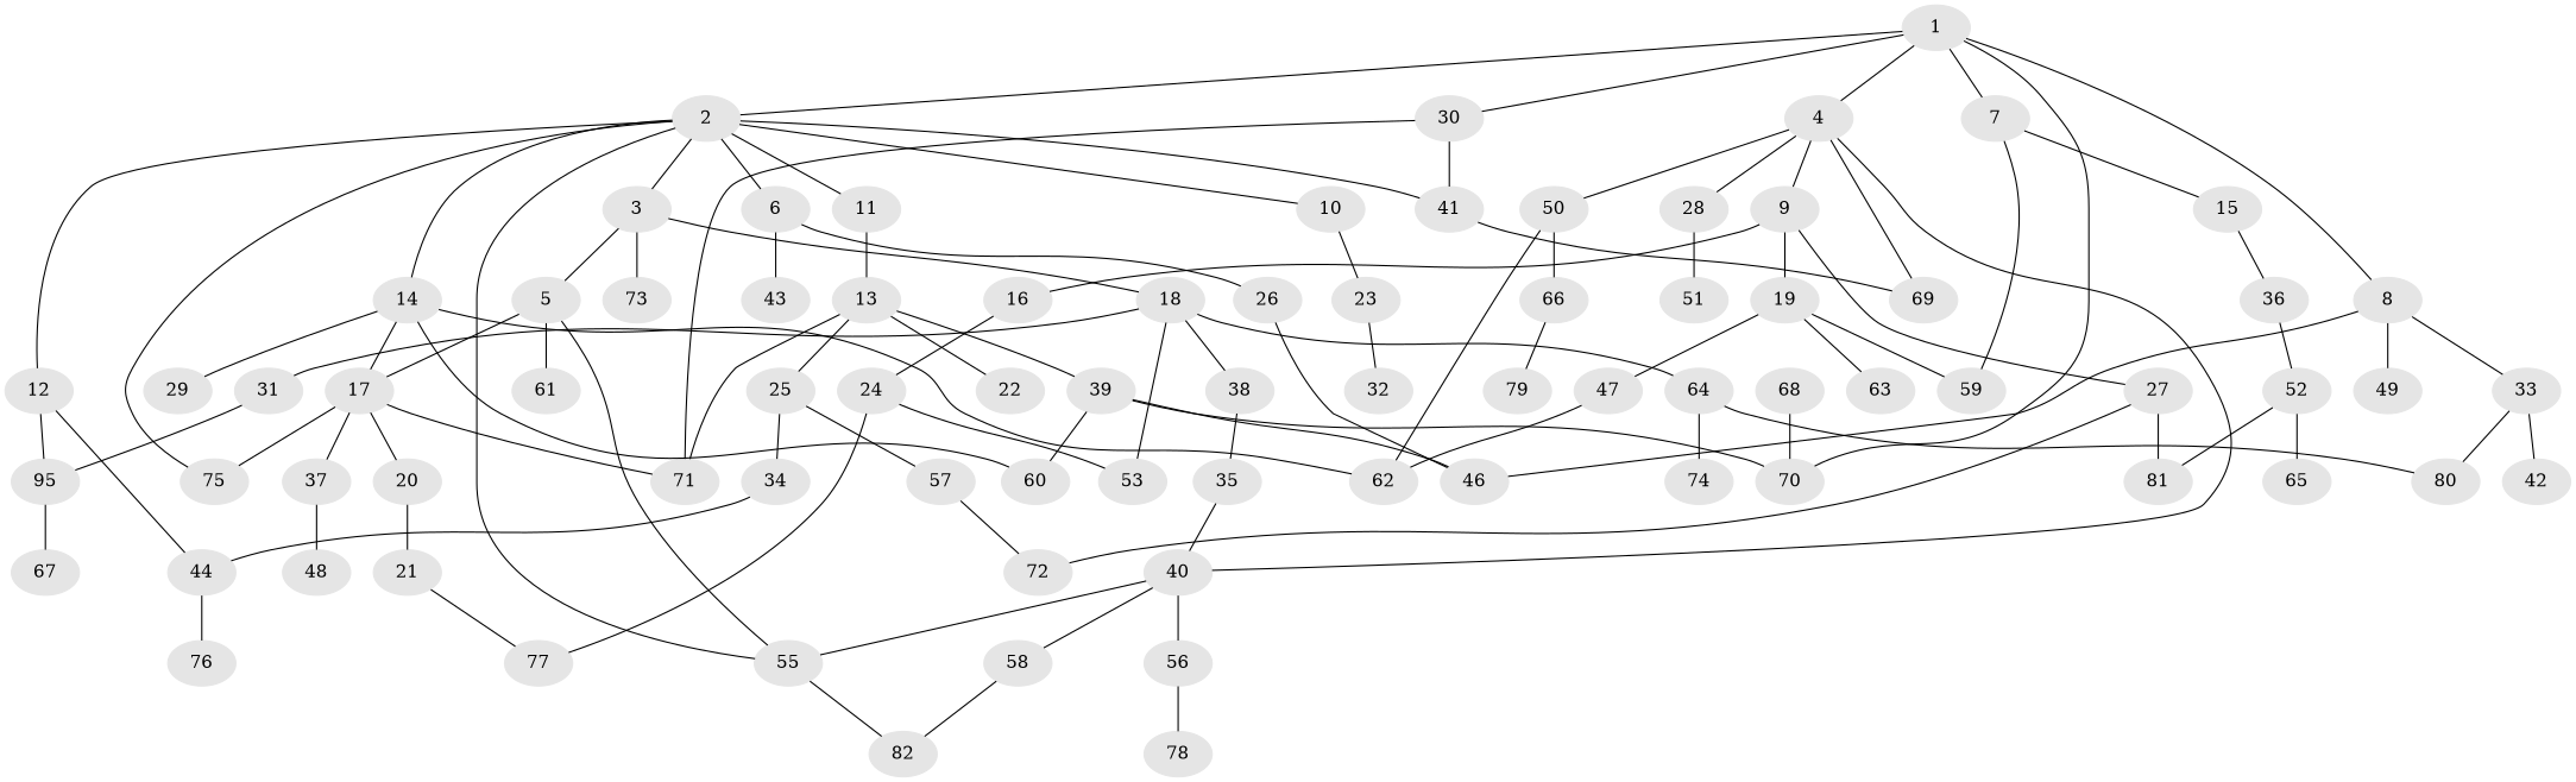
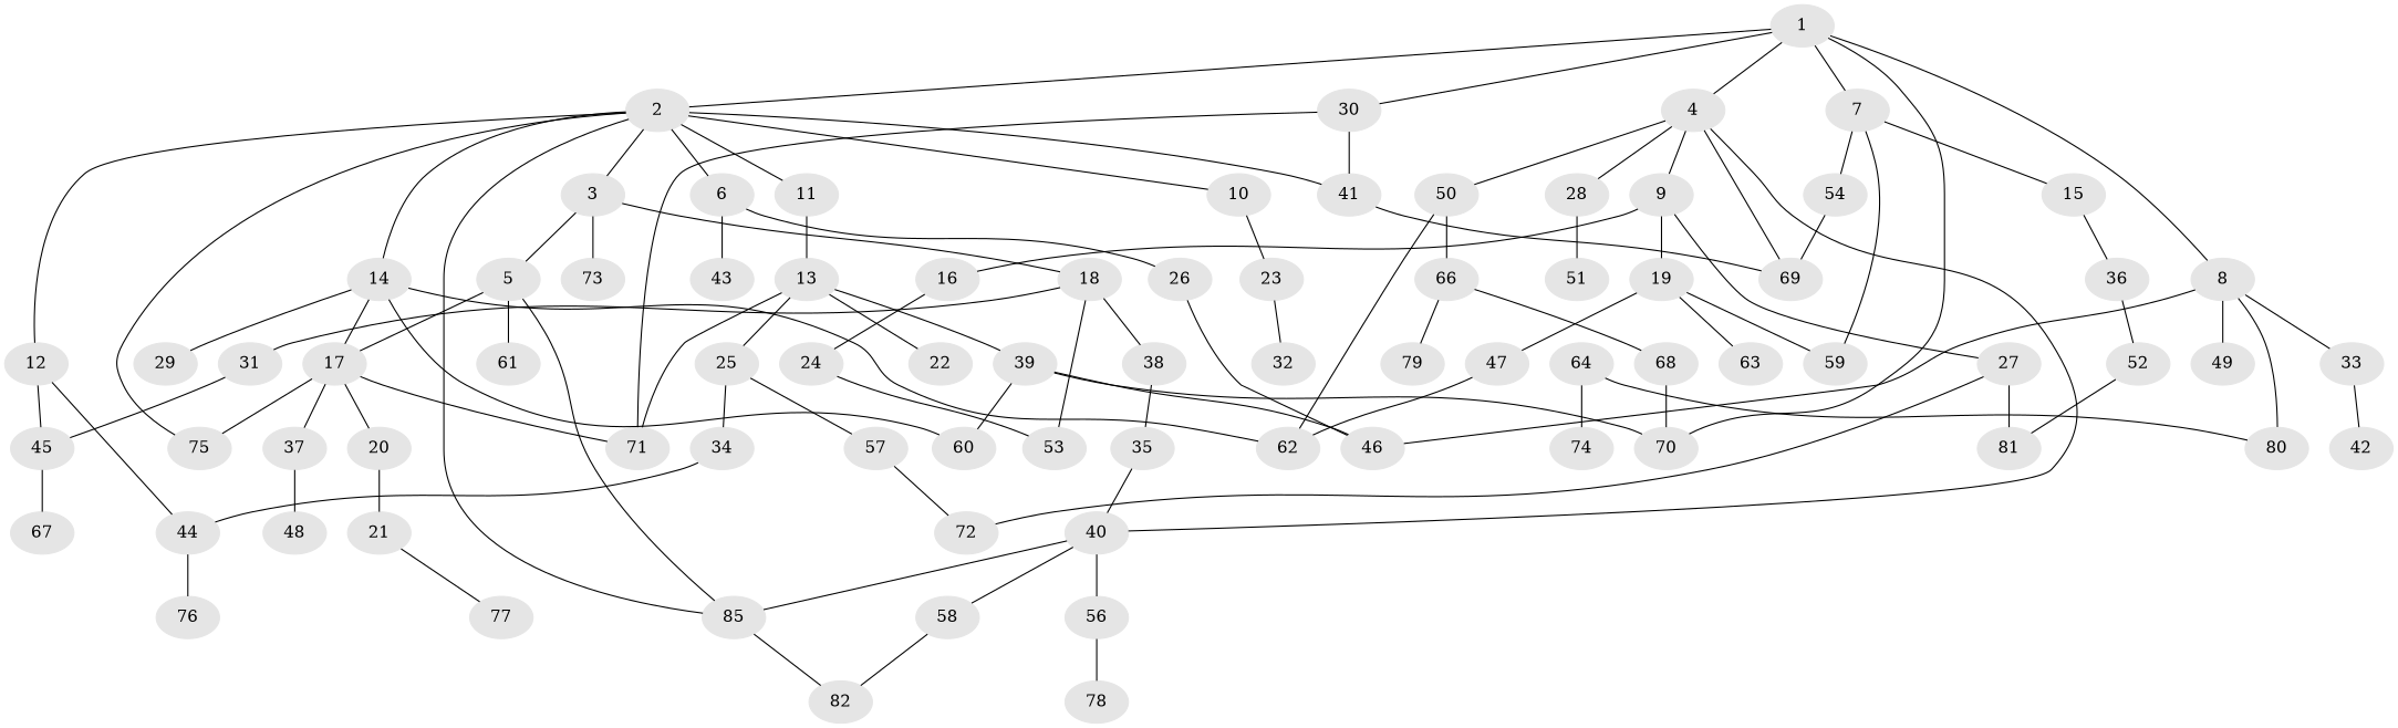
  graph {
    node [color=gray90 style=filled]
    1
    2
    4
    7
    8
    30
    70
    3
    6
    10
    11
    12
    14
    41
-   55
+   55 [label=85]
    75
    9
    28
    40
    50
    69
    15
+   54
    59
    33
    46
    49
    71
    5
    18
    73
    26
    43
    23
    13
    44
-   45 [label=95]
+   45
    17
    29
    60
    62
    82
    61
    31
    38
    53
    64
    16
    19
    27
    51
    56
    58
    66
    20
    37
    36
    42
    80
    24
    47
    63
    72
    81
    32
    22
    25
    39
    76
    67
    34
    57
    52
    77
    21
    48
    35
    74
-   65
    78
    68
    79
    1 -- 2
    1 -- 4
    1 -- 7
    1 -- 8
    1 -- 30
    1 -- 70
    2 -- 3
    2 -- 6
    2 -- 10
    2 -- 11
    2 -- 12
    2 -- 14
    2 -- 41
    2 -- 55
    2 -- 75
    4 -- 9
    4 -- 28
    4 -- 40
    4 -- 50
    4 -- 69
    7 -- 15
+   7 -- 54
    7 -- 59
    8 -- 33
    8 -- 46
    8 -- 49
    30 -- 41
    30 -- 71
    3 -- 5
    3 -- 18
    3 -- 73
    6 -- 26
    6 -- 43
    10 -- 23
    11 -- 13
    12 -- 44
    12 -- 45
    14 -- 17
    14 -- 29
    14 -- 60
    14 -- 62
    41 -- 69
    55 -- 82
    9 -- 16
    9 -- 19
    9 -- 27
    28 -- 51
    40 -- 55
    40 -- 56
    40 -- 58
    50 -- 62
    50 -- 66
    15 -- 36
+   54 -- 69
    33 -- 42
-   33 -- 80
+   8 -- 80
    5 -- 55
    5 -- 17
    5 -- 61
    18 -- 31
    18 -- 38
    18 -- 53
-   18 -- 64
    26 -- 46
    23 -- 32
    13 -- 71
    13 -- 22
    13 -- 25
    13 -- 39
    44 -- 76
    45 -- 67
    17 -- 75
    17 -- 71
    17 -- 20
    17 -- 37
    31 -- 45
    38 -- 35
    64 -- 80
    64 -- 74
    16 -- 24
    19 -- 59
    19 -- 47
    19 -- 63
    27 -- 72
    27 -- 81
    56 -- 78
    58 -- 82
+   66 -- 68
    66 -- 79
    20 -- 21
    37 -- 48
    36 -- 52
    24 -- 53
-   24 -- 77
    47 -- 62
    25 -- 34
    25 -- 57
    39 -- 70
    39 -- 46
    39 -- 60
    34 -- 44
    57 -- 72
    52 -- 81
-   52 -- 65
    21 -- 77
    35 -- 40
    68 -- 70
  }
